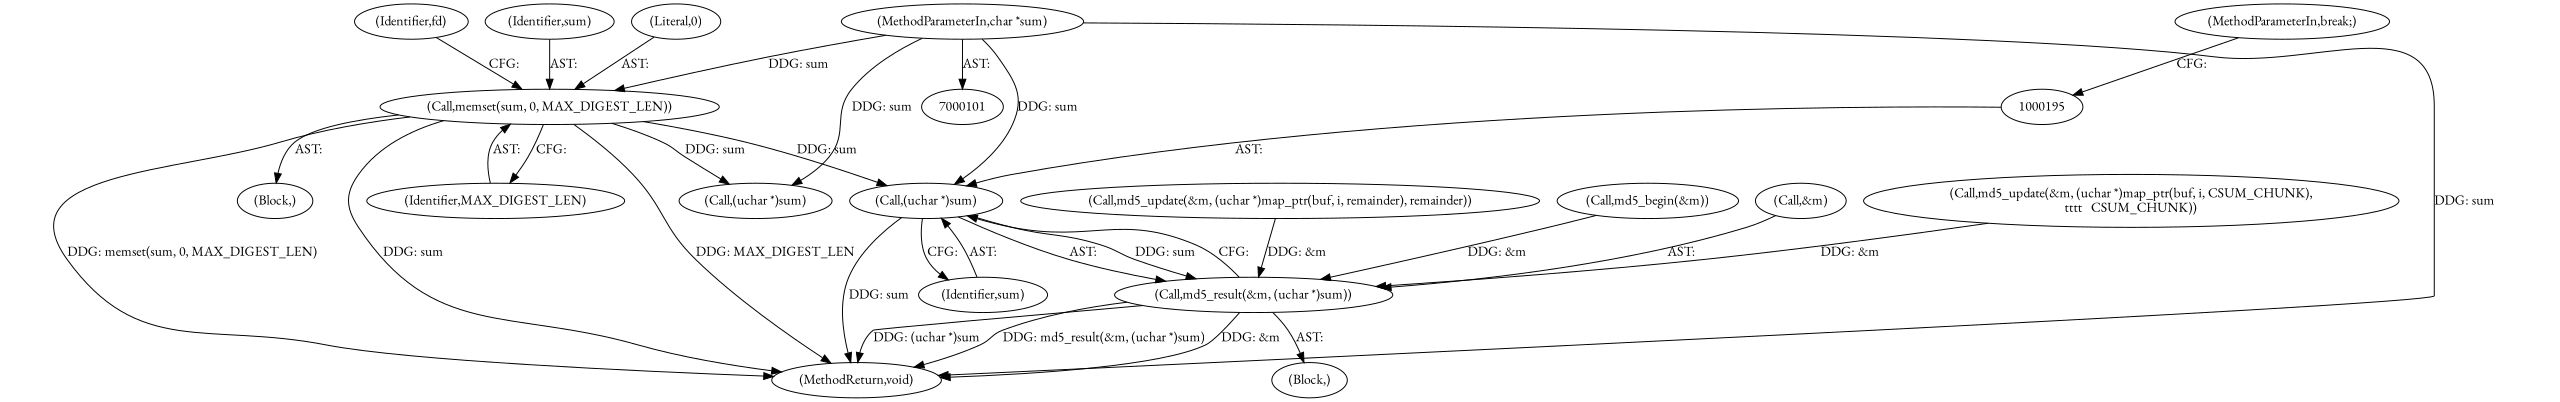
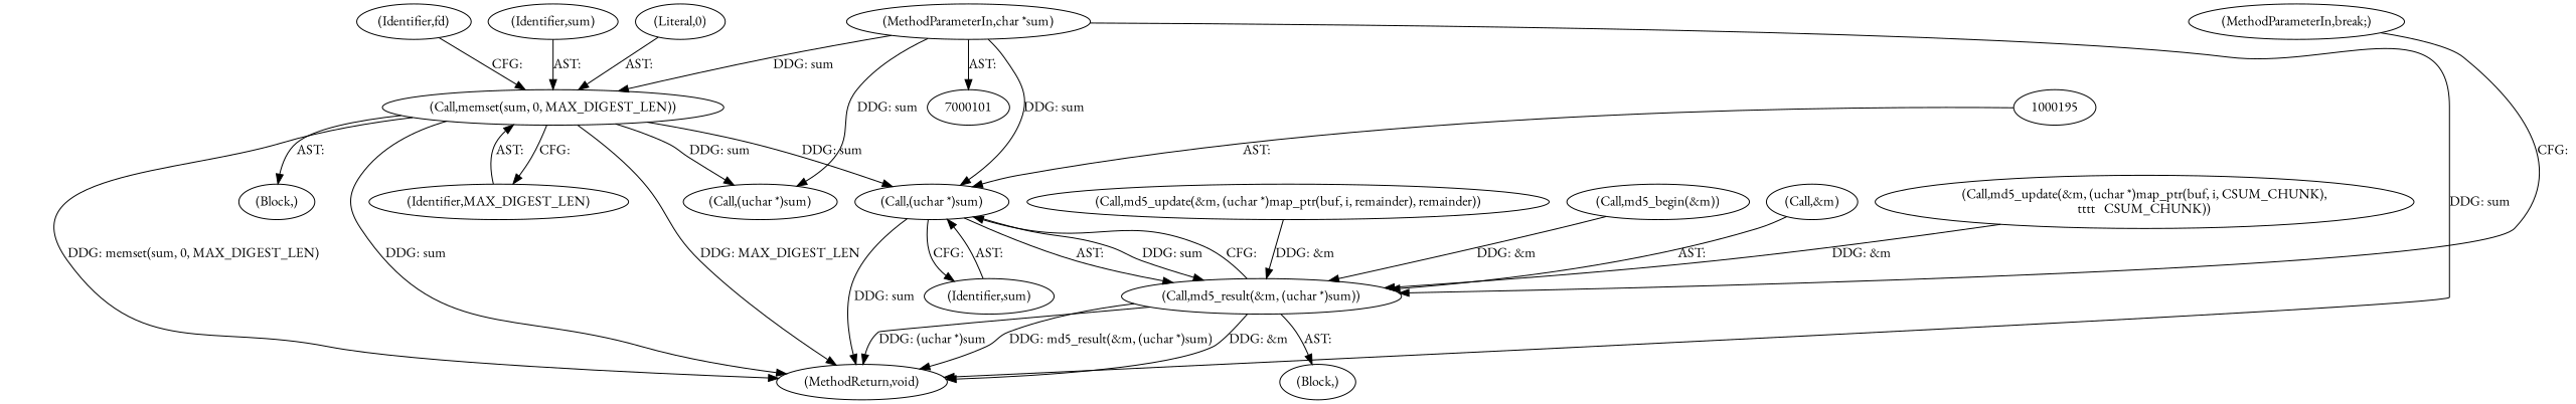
  digraph {
    fontname="EB Garamond"
    node [fontname="EB Garamond"]
    edge [fontname="EB Garamond"]
    n1 [label="(Call,(uchar *)sum)"]
    n2 [label="(Call,md5_result(&m, (uchar *)sum))"]
    n3 [label="(MethodReturn,void)"]
    n4 [label="(Identifier,sum)"]
    n5 [label="(Block,)"]
    n6 [label="(Call,memset(sum, 0, MAX_DIGEST_LEN))"]
    n7 [label="(Identifier,MAX_DIGEST_LEN)"]
    n8 [label="(Call,(uchar *)sum)"]
    n9 [label="(Block,)"]
    n10 [label="(MethodParameterIn,char *sum)"]
    n11 [label=7000101]
    n12 [label="(Identifier,sum)"]
    n13 [label="(Literal,0)"]
    n14 [label="(Call,&m)"]
    n15 [label="(Call,md5_update(&m, (uchar *)map_ptr(buf, i, CSUM_CHUNK),\n\t\t\t\t   CSUM_CHUNK))"]
    n16 [label="(MethodParameterIn,break;)"]
    n17 [label="(Call,md5_update(&m, (uchar *)map_ptr(buf, i, remainder), remainder))"]
    n18 [label="(Call,md5_begin(&m))"]
    n19 [label="(Identifier,fd)"]
    1000195
    n1 -> n2 [label="AST: "]
    n1 -> n2 [label="DDG: sum"]
    n1 -> n3 [label="DDG: sum"]
    n1 -> n4 [label="CFG: "]
    n2 -> n1 [label="CFG: "]
    n2 -> n3 [label="DDG: (uchar *)sum"]
    n2 -> n3 [label="DDG: md5_result(&m, (uchar *)sum)"]
    n2 -> n3 [label="DDG: &m"]
    n2 -> n5 [label="AST: "]
    n4 -> n1 [label="AST: "]
    n6 -> n1 [label="DDG: sum"]
    n6 -> n3 [label="DDG: memset(sum, 0, MAX_DIGEST_LEN)"]
    n6 -> n3 [label="DDG: sum"]
    n6 -> n3 [label="DDG: MAX_DIGEST_LEN"]
    n6 -> n7 [label="CFG: "]
    n6 -> n8 [label="DDG: sum"]
    n6 -> n9 [label="AST: "]
    n7 -> n6 [label="AST: "]
    n10 -> n1 [label="DDG: sum"]
    n10 -> n3 [label="DDG: sum"]
    n10 -> n6 [label="DDG: sum"]
    n10 -> n8 [label="DDG: sum"]
    n10 -> n11 [label="AST: "]
    n12 -> n6 [label="AST: "]
    n13 -> n6 [label="AST: "]
    n14 -> n2 [label="AST: "]
    n15 -> n2 [label="DDG: &m"]
-   n16 -> 1000195 [label="CFG: "]
+   n16 -> n2 [label="CFG: "]
    n17 -> n2 [label="DDG: &m"]
    n18 -> n2 [label="DDG: &m"]
    n19 -> n6 [label="CFG: "]
    1000195 -> n1 [label="AST: "]
  }
